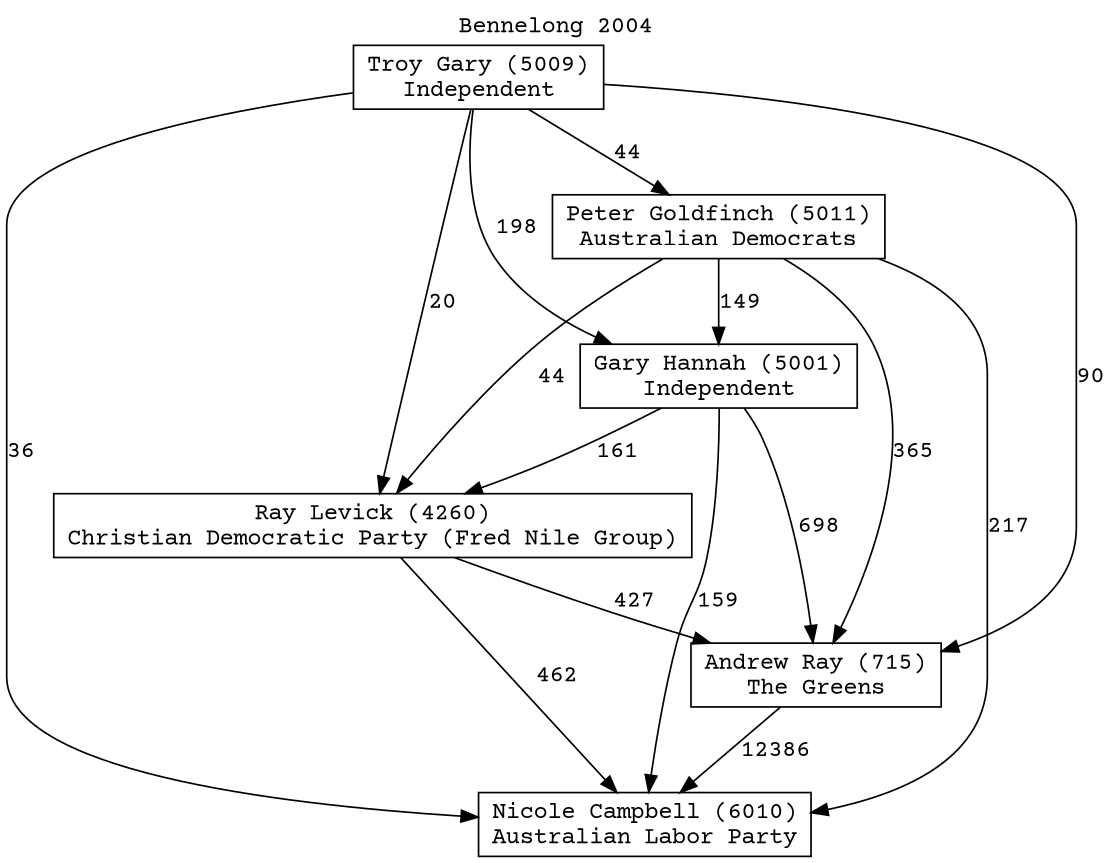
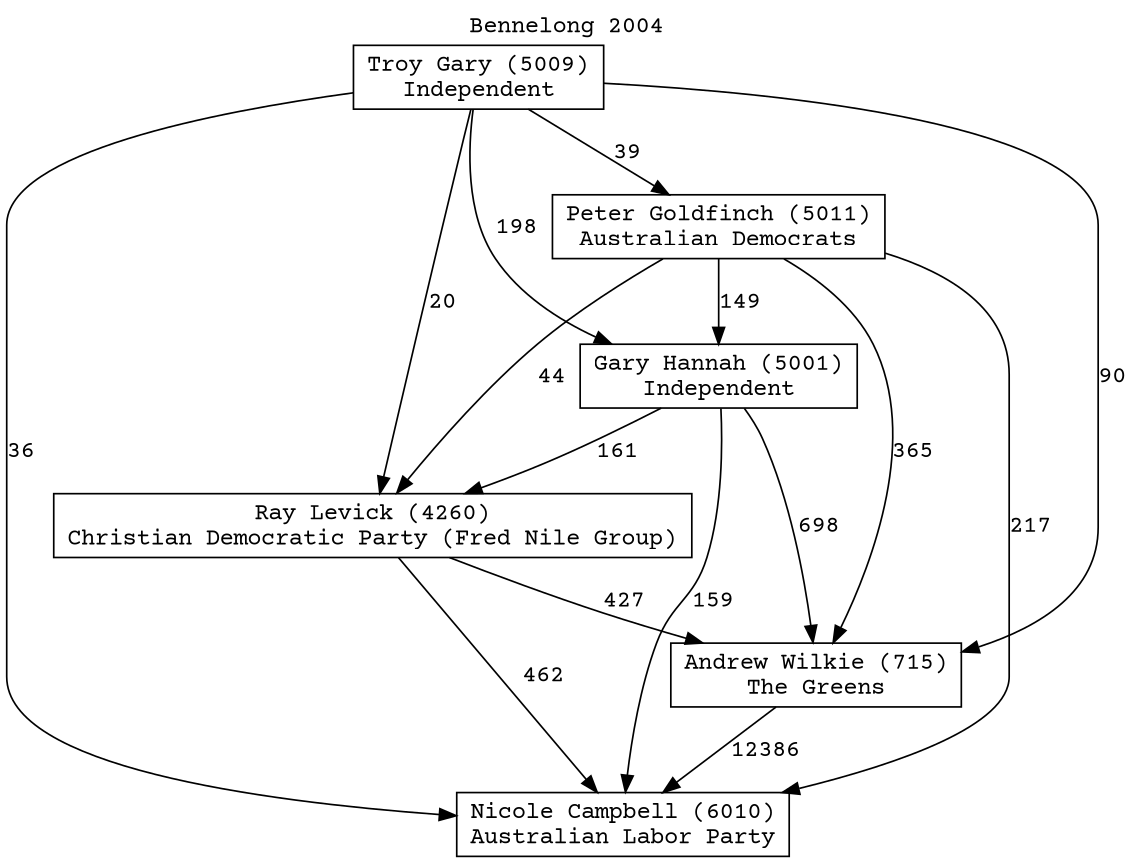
  digraph {
    fontname="Courier Prime"
    label="Bennelong 2004"
    labelloc=t
    mclimit=10
    node [fontname="Courier Prime" shape=box]
    edge [fontname="Courier Prime"]
    n1 [label="Nicole Campbell (6010)\nAustralian Labor Party"]
-   n2 [label="Andrew Ray (715)\nThe Greens"]
+   n2 [label="Andrew Wilkie (715)\nThe Greens"]
    n3 [label="Ray Levick (4260)\nChristian Democratic Party (Fred Nile Group)"]
    n4 [label="Gary Hannah (5001)\nIndependent"]
    n5 [label="Peter Goldfinch (5011)\nAustralian Democrats"]
    n6 [label="Troy Gary (5009)\nIndependent"]
    n2 -> n1 [label=12386]
    n3 -> n1 [label=462]
    n3 -> n2 [label=427]
    n4 -> n1 [label=159]
    n4 -> n2 [label=698]
    n4 -> n3 [label=161]
    n5 -> n1 [label=217]
    n5 -> n2 [label=365]
    n5 -> n3 [label=44]
    n5 -> n4 [label=149]
    n6 -> n1 [label=36]
    n6 -> n2 [label=90]
    n6 -> n3 [label=20]
    n6 -> n4 [label=198]
-   n6 -> n5 [label=44]
+   n6 -> n5 [label=39]
  }
